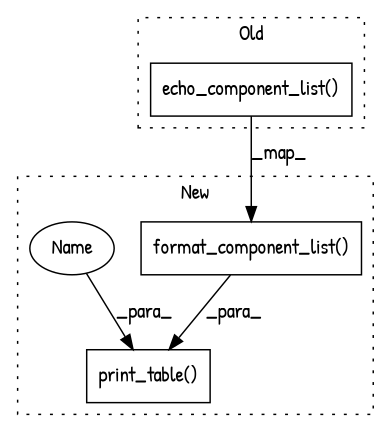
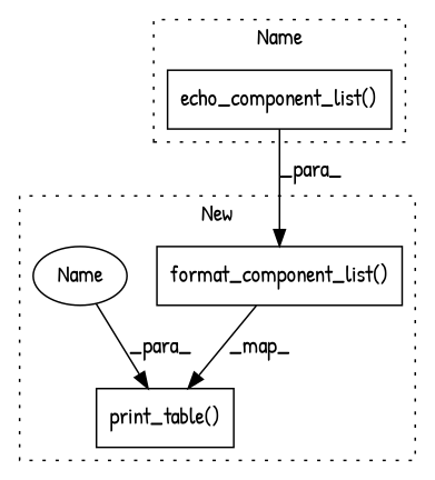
  digraph {
    fontname="Patrick Hand"
    node [a=75 fontname="Patrick Hand" shape=box]
    edge [fontname="Patrick Hand"]
    n1 [l="32,1" label="format_component_list()" s="2425,2480"]
    n2 [l="31,6" label="print_table()" s="2394,2481"]
    n3 [a=87 l=9 label=Name s=2394 shape=ellipse]
    n4 [l="30,1" label="echo_component_list()" s="2394,2447"]
    subgraph cluster_1 {
      label=New
      style=dotted
      n1
      n2
      n3
    }
    subgraph cluster_2 {
-     label=Old
+     label=Name
      style=dotted
      n4
    }
-   n1 -> n2 [label=_para_]
+   n1 -> n2 [label=_map_]
    n3 -> n2 [label=_para_]
-   n4 -> n1 [label=_map_]
+   n4 -> n1 [label=_para_]
  }
